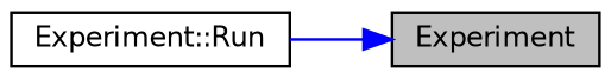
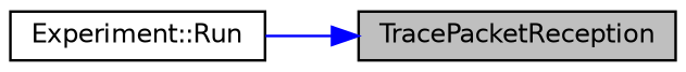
  digraph {
    rankdir=RL
    node [color=black fontname=Helvetica fontsize=10 shape=record style=filled]
-   n1 [fillcolor=grey75 fontcolor=black height=0.2 label=Experiment width=0.4]
+   n1 [fillcolor=grey75 fontcolor=black height=0.2 label=TracePacketReception width=0.4]
    n2 [fillcolor=white height=0.2 label="Experiment::Run" width=0.4]
    n1 -> n2 [color=blue dir=back fontname=Helvetica fontsize=10 labelfontname=Helvetica labelfontsize=10 style=solid]
  }
